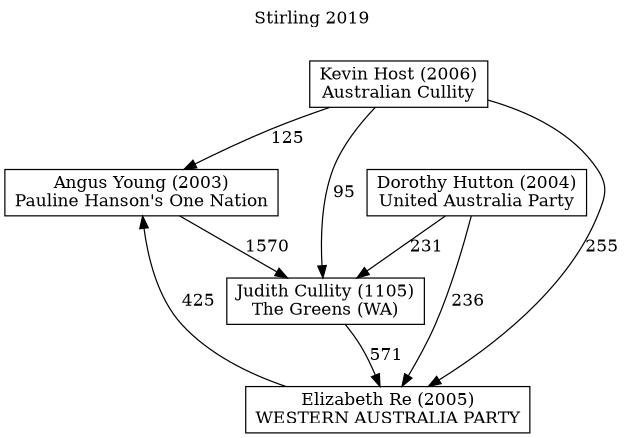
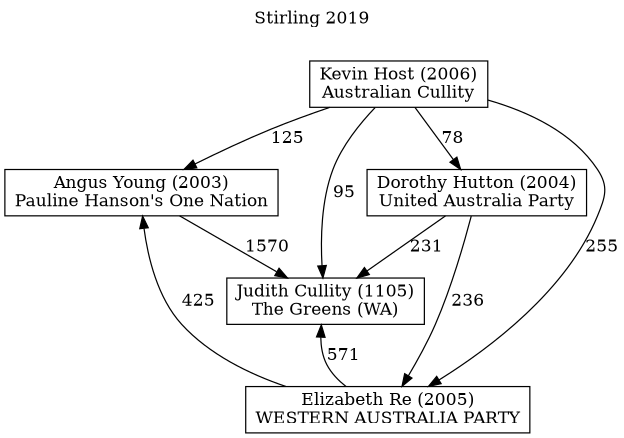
  digraph {
    label="Stirling 2019"
    labelloc=t
    mclimit=10
    node [shape=box]
    n1 [label="Angus Young (2003)\nPauline Hanson's One Nation"]
    n2 [label="Judith Cullity (1105)\nThe Greens (WA)"]
    n3 [label="Dorothy Hutton (2004)\nUnited Australia Party"]
    n4 [label="Elizabeth Re (2005)\nWESTERN AUSTRALIA PARTY"]
    n5 [label="Kevin Host (2006)\nAustralian Cullity"]
    n1 -> n2 [label=1570]
    n3 -> n2 [label=231]
    n3 -> n4 [label=236]
    n4 -> n1 [label=425]
-   n2 -> n4 [label=571]
+   n4 -> n2 [label=571]
    n5 -> n1 [label=125]
    n5 -> n2 [label=95]
+   n5 -> n3 [label=78]
    n5 -> n4 [label=255]
  }
